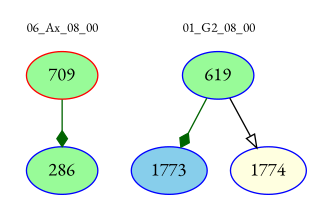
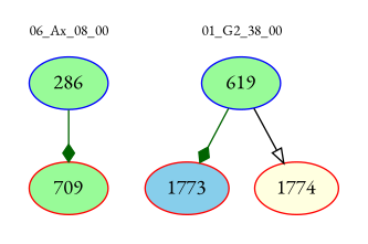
  digraph {
    fontname="EB Garamond"
    node [color=red fillcolor=palegreen fontname="EB Garamond" style=filled]
    edge [arrowhead=diamond color=darkgreen fontname="EB Garamond"]
    n1 [color=blue label=286]
    n2 [label=709]
    n3 [color=blue label=619]
-   n4 [color=blue fillcolor=skyblue label=1773]
-   n5 [color=blue fillcolor=lightyellow label=1774]
+   n4 [fillcolor=skyblue label=1773]
+   n5 [fillcolor=lightyellow label=1774]
    subgraph cluster_1 {
      color=white
      fontsize=10
      label="06_Ax_08_00"
      n1
      n2
    }
    subgraph cluster_2 {
      color=white
      fontsize=10
-     label="01_G2_08_00"
+     label="01_G2_38_00"
      n3
      n4
      n5
    }
-   n2 -> n1
+   n1 -> n2
    n3 -> n4
    n3 -> n5 [arrowhead=onormal color=black]
  }
